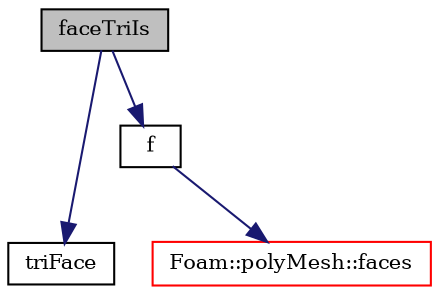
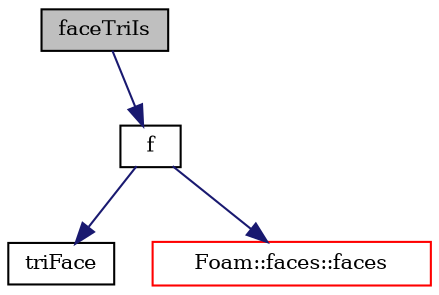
  digraph {
    fontname="DejaVu Serif"
    rankdir=TB
    node [color=black fontname="DejaVu Serif" fontsize=10 shape=record]
    edge [color=midnightblue fontname="DejaVu Serif" fontsize=10 labelfontname=FreeSans labelfontsize=10 style=solid]
    n1 [fillcolor=grey75 fontcolor=black height=0.2 label=faceTriIs style=filled width=0.4]
    n2 [height=0.2 label=f width=0.4]
    n3 [height=0.2 label=triFace width=0.4]
-   n4 [color=red height=0.2 label="Foam::polyMesh::faces" width=0.4]
+   n4 [color=red height=0.2 label="Foam::faces::faces" width=0.4]
    n1 -> n2
-   n1 -> n3
+   n2 -> n3
    n2 -> n4
  }
